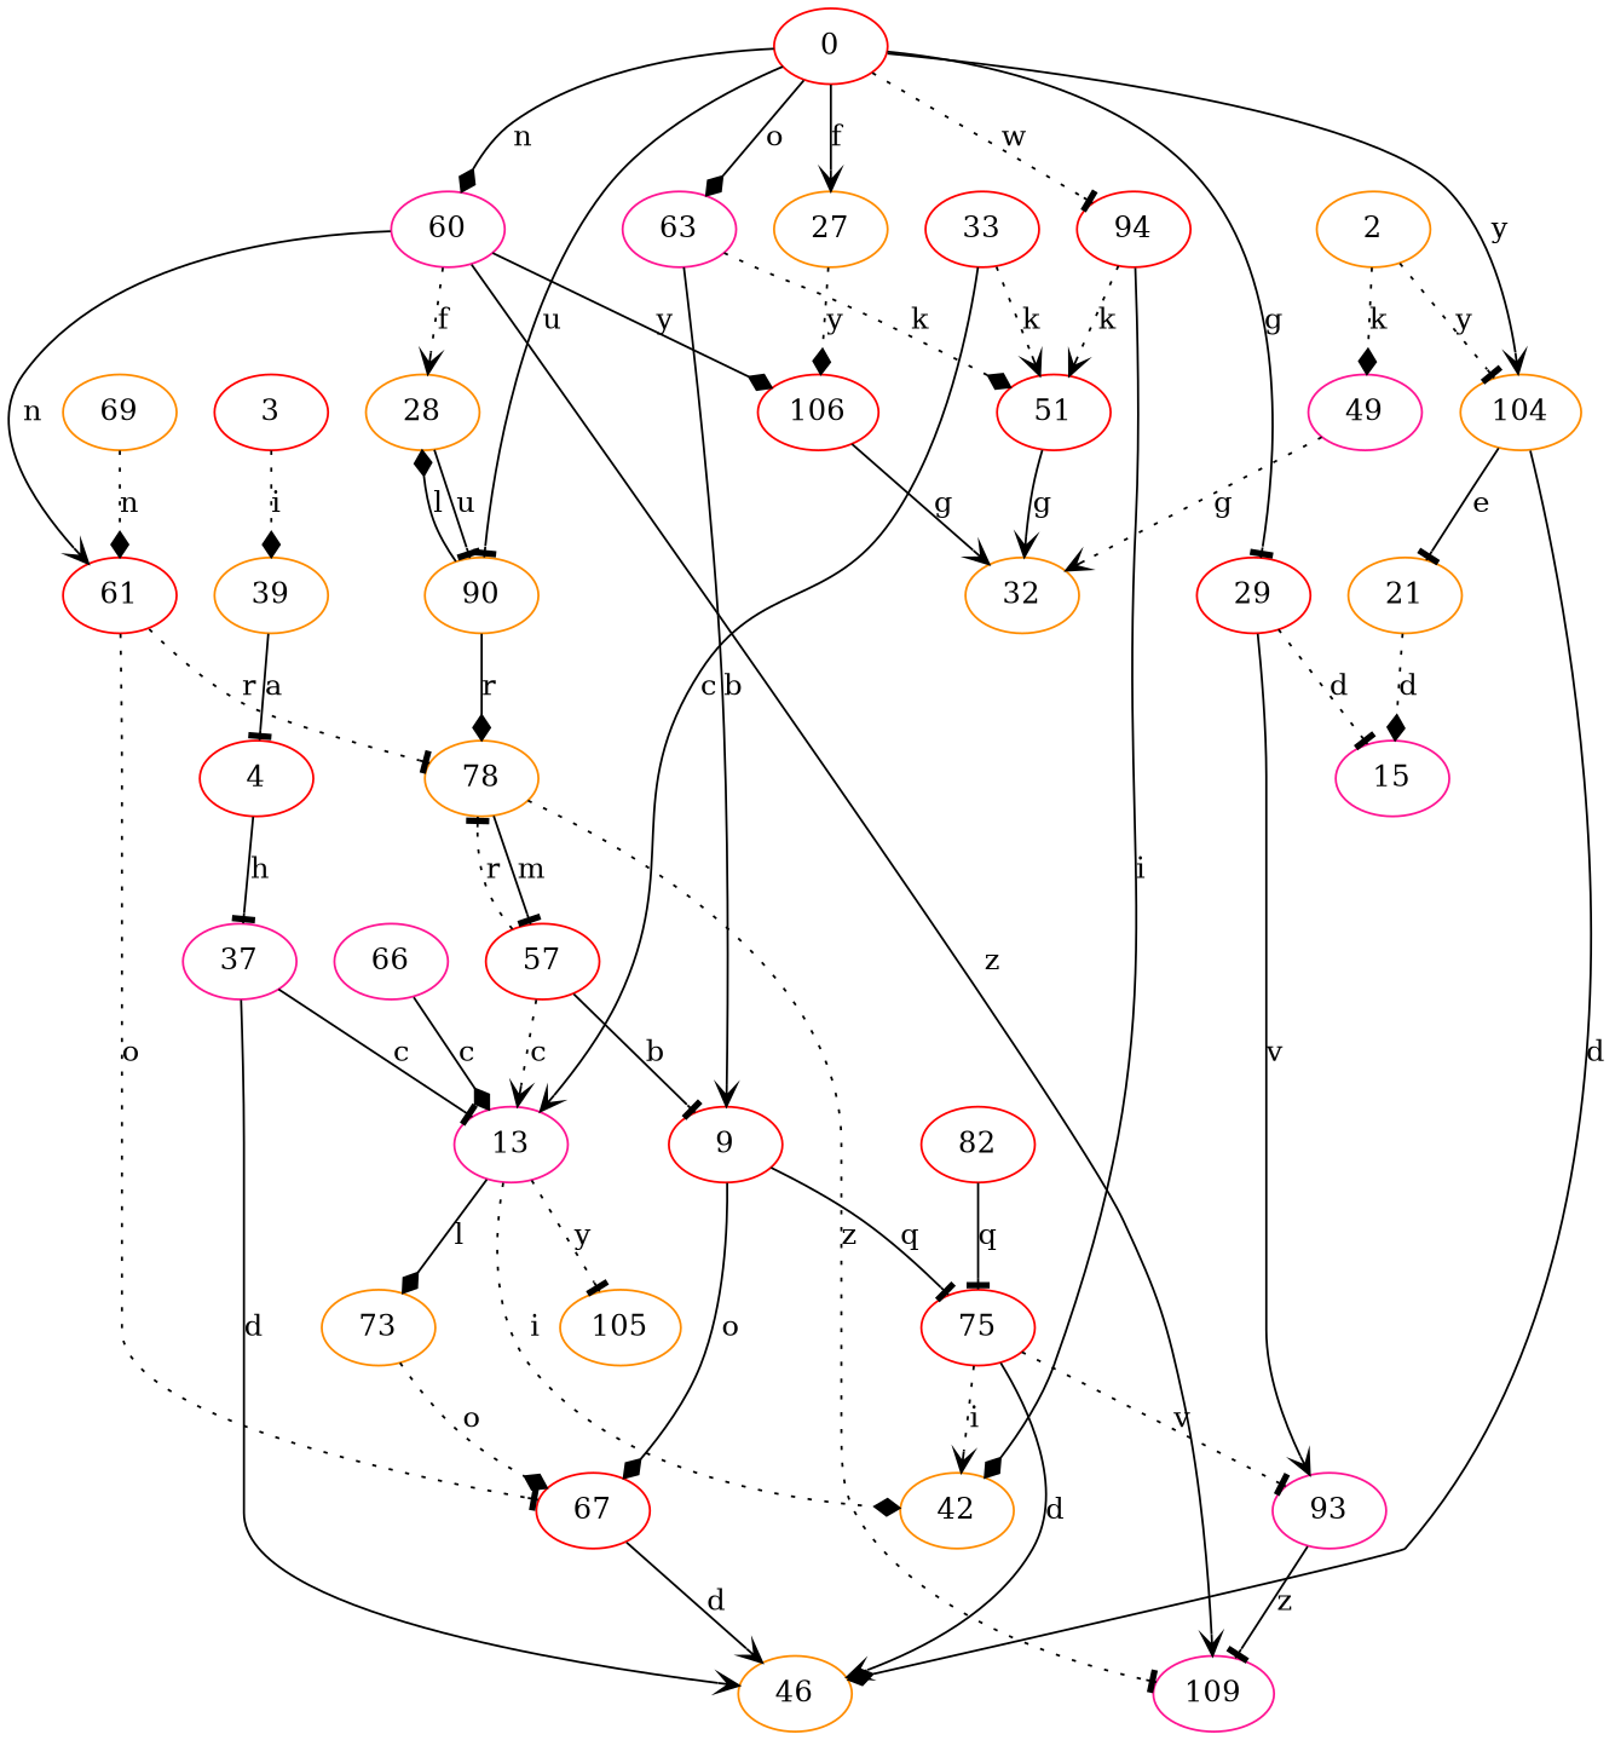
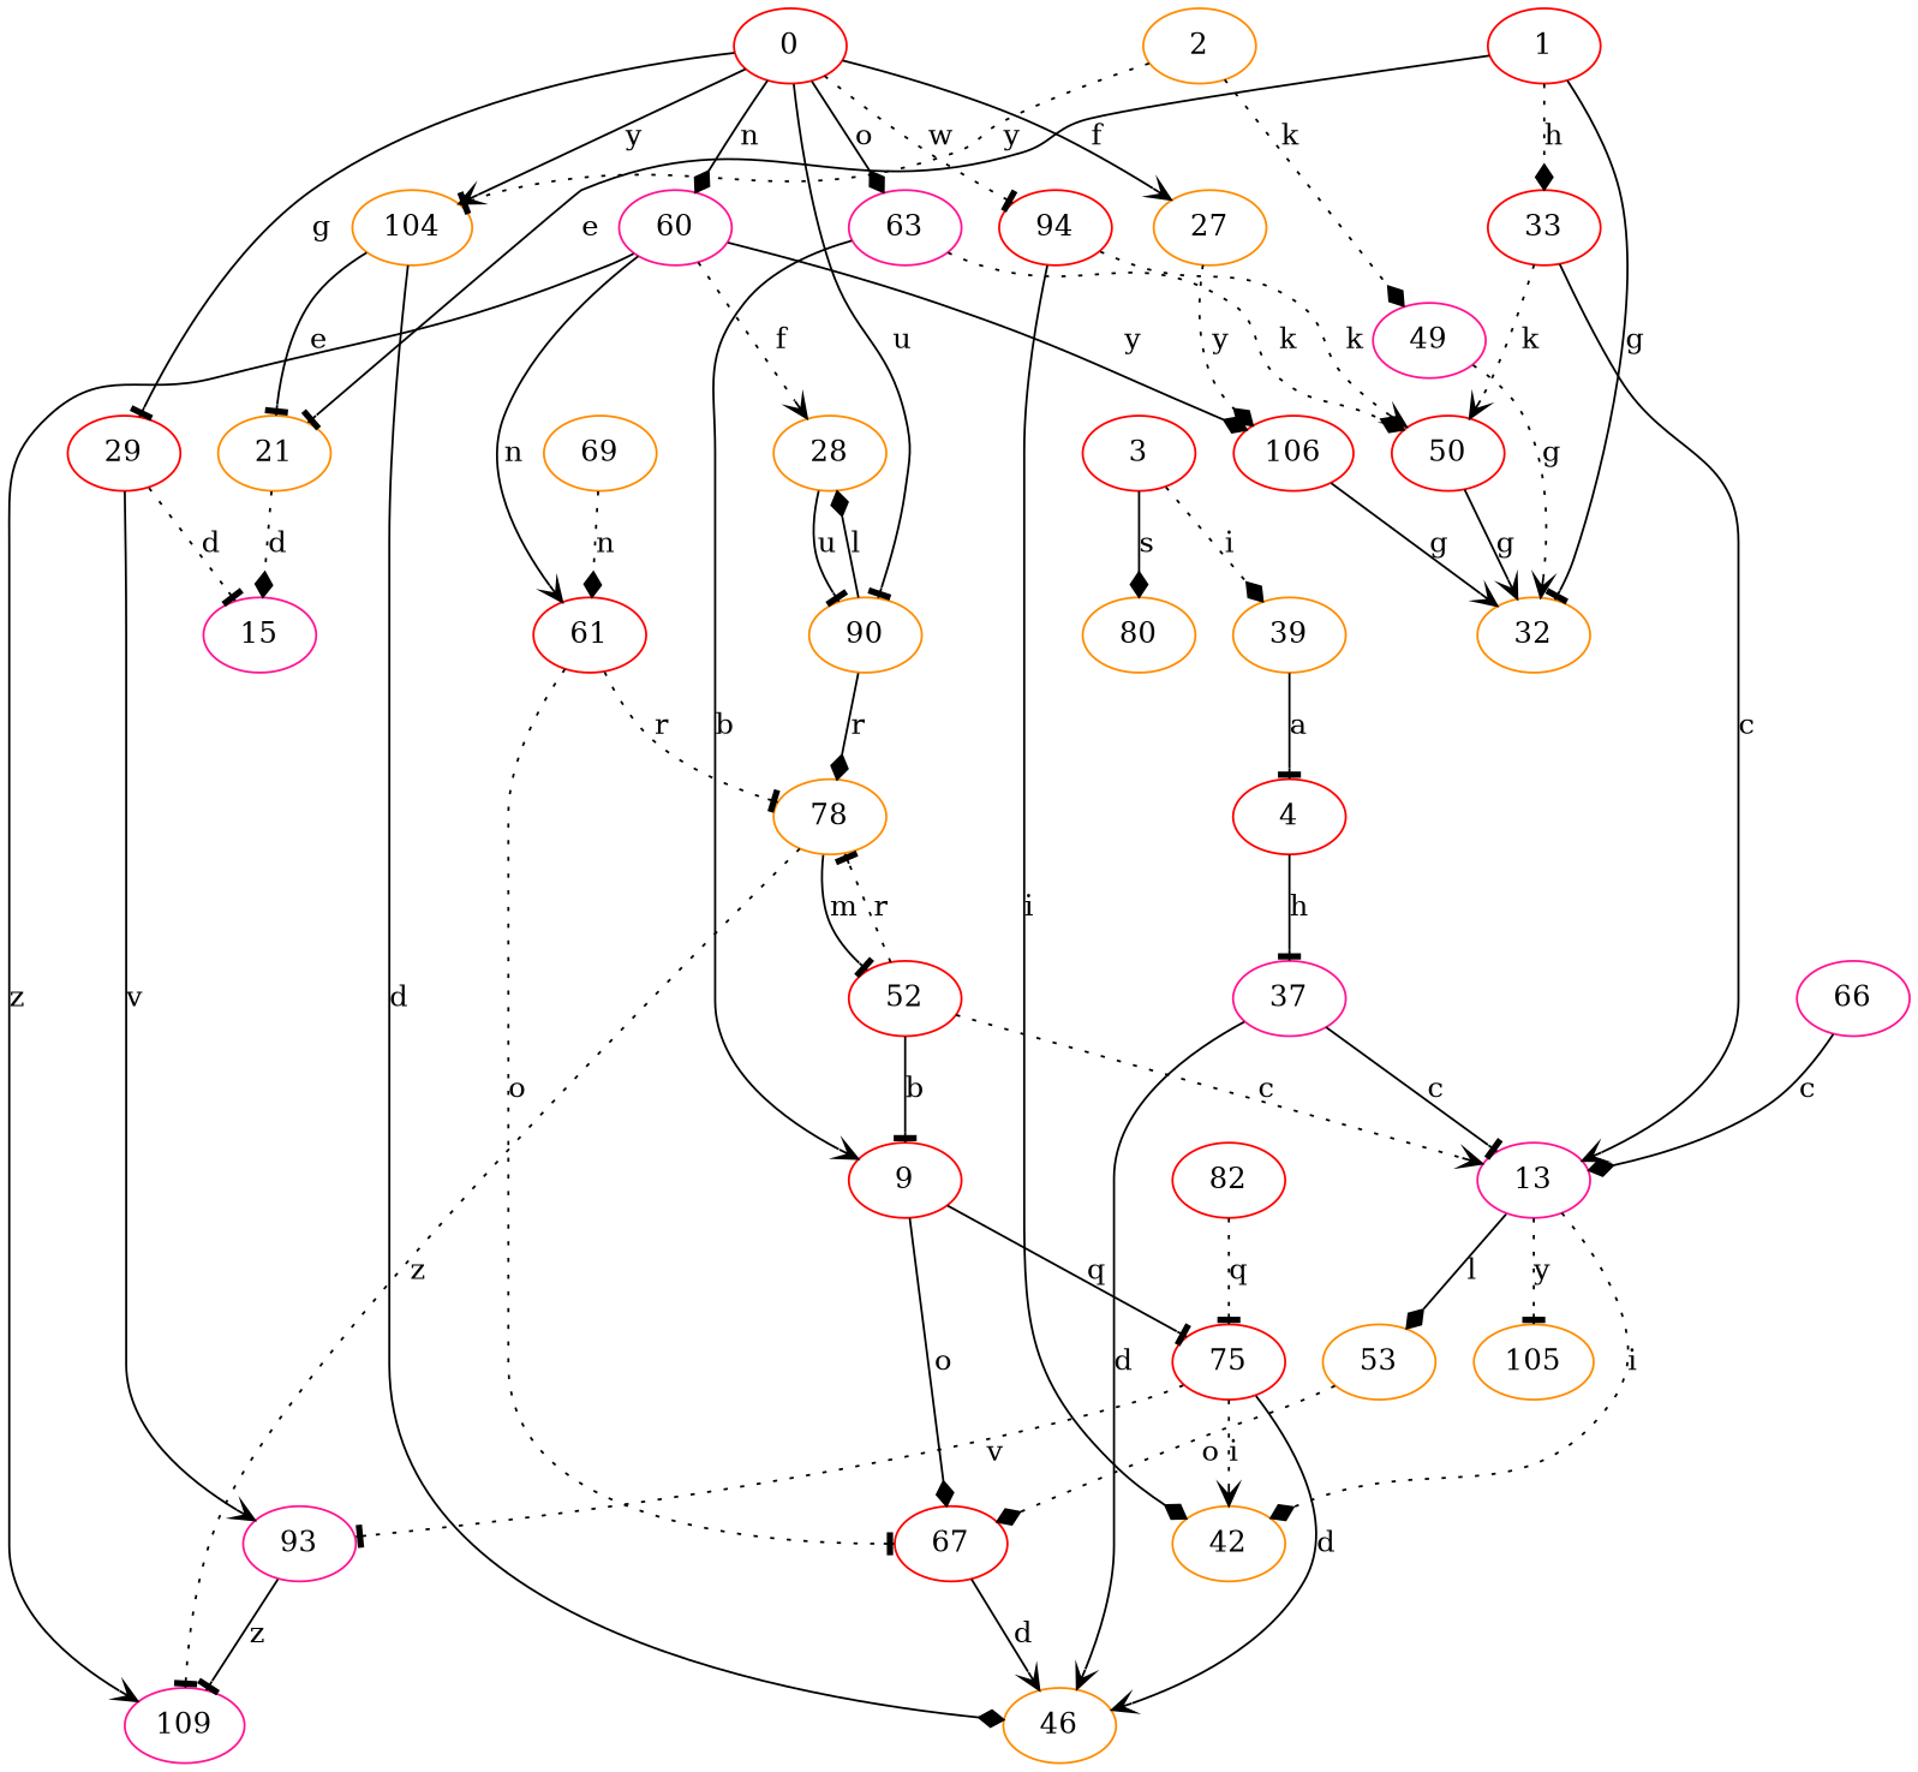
  strict digraph {
    node [color=darkorange]
    edge [arrowhead=tee style=solid]
    27
    0 [color=red]
    29 [color=red]
    60 [color=deeppink]
    63 [color=deeppink]
    90
    94 [color=red]
    104
    106 [color=red]
    15 [color=deeppink]
    93 [color=deeppink]
    109 [color=deeppink]
    28
    61 [color=red]
    9 [color=red]
-   50 [color=red label=51]
+   50 [color=red]
    78
    42
    21
    n20 [label=46]
+   1 [color=red]
    32
    33 [color=red]
    13 [color=deeppink]
    2
    49 [color=deeppink]
    69
    39
    3 [color=red]
+   80
    4 [color=red]
    66 [color=deeppink]
    37 [color=deeppink]
    67 [color=red]
    75 [color=red]
-   53 [label=73]
+   53
    105
-   57 [color=red]
+   57 [color=red label=52]
    82 [color=red]
    27 -> 106 [arrowhead=diamond label=y style=dotted]
    0 -> 27 [arrowhead=vee label=f]
    0 -> 29 [label=g]
    0 -> 60 [arrowhead=diamond label=n]
    0 -> 63 [arrowhead=diamond label=o]
    0 -> 90 [label=u]
    0 -> 94 [label=w style=dotted]
    0 -> 104 [arrowhead=vee label=y]
    29 -> 15 [label=d style=dotted]
    29 -> 93 [arrowhead=vee label=v]
    60 -> 106 [arrowhead=diamond label=y]
    60 -> 109 [arrowhead=vee label=z]
    60 -> 28 [arrowhead=vee label=f style=dotted]
    60 -> 61 [arrowhead=vee label=n]
    63 -> 9 [arrowhead=vee label=b]
    63 -> 50 [arrowhead=diamond label=k style=dotted]
    90 -> 28 [arrowhead=diamond label=l]
    90 -> 78 [arrowhead=diamond label=r]
    94 -> 50 [arrowhead=vee label=k style=dotted]
    94 -> 42 [arrowhead=diamond label=i]
    104 -> 21 [label=e]
    104 -> n20 [arrowhead=diamond label=d]
    106 -> 32 [arrowhead=vee label=g]
    93 -> 109 [label=z]
    28 -> 90 [label=u]
    61 -> 78 [label=r style=dotted]
    61 -> 67 [label=o style=dotted]
    9 -> 67 [arrowhead=diamond label=o]
    9 -> 75 [label=q]
    50 -> 32 [arrowhead=vee label=g]
    78 -> 109 [label=z style=dotted]
    78 -> 57 [label=m]
    21 -> 15 [arrowhead=diamond label=d style=dotted]
+   1 -> 21 [label=e]
+   1 -> 32 [label=g]
+   1 -> 33 [arrowhead=diamond label=h style=dotted]
    33 -> 50 [arrowhead=vee label=k style=dotted]
    33 -> 13 [arrowhead=vee label=c]
    13 -> 42 [arrowhead=diamond label=i style=dotted]
    13 -> 53 [arrowhead=diamond label=l]
    13 -> 105 [label=y style=dotted]
    2 -> 104 [label=y style=dotted]
    2 -> 49 [arrowhead=diamond label=k style=dotted]
    49 -> 32 [arrowhead=vee label=g style=dotted]
    69 -> 61 [arrowhead=diamond label=n style=dotted]
    39 -> 4 [label=a]
    3 -> 39 [arrowhead=diamond label=i style=dotted]
+   3 -> 80 [arrowhead=diamond label=s]
    4 -> 37 [label=h]
    66 -> 13 [arrowhead=diamond label=c]
    37 -> n20 [arrowhead=vee label=d]
    37 -> 13 [label=c]
    67 -> n20 [arrowhead=vee label=d]
    75 -> 93 [label=v style=dotted]
    75 -> 42 [arrowhead=vee label=i style=dotted]
    75 -> n20 [arrowhead=vee label=d]
    53 -> 67 [arrowhead=diamond label=o style=dotted]
    57 -> 9 [label=b]
    57 -> 78 [label=r style=dotted]
    57 -> 13 [arrowhead=vee label=c style=dotted]
-   82 -> 75 [label=q]
+   82 -> 75 [label=q style=dotted]
  }
